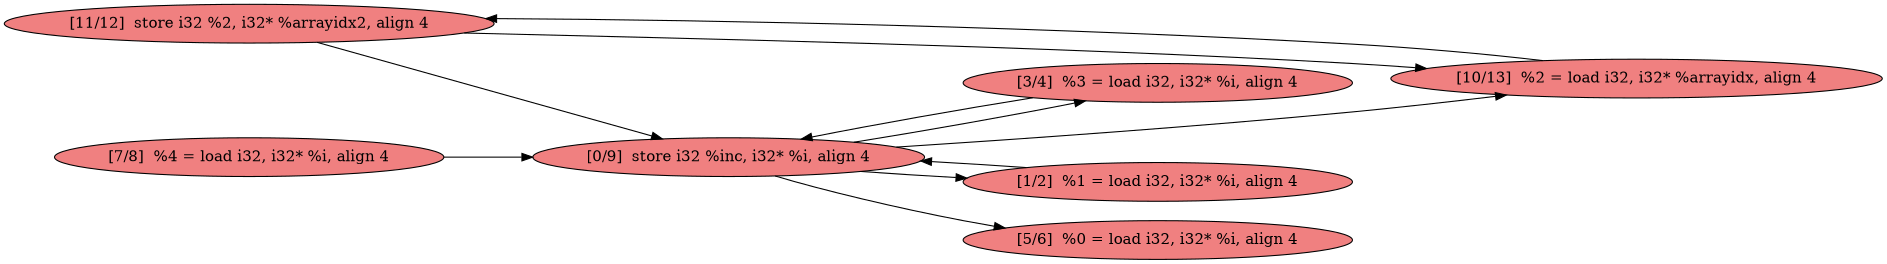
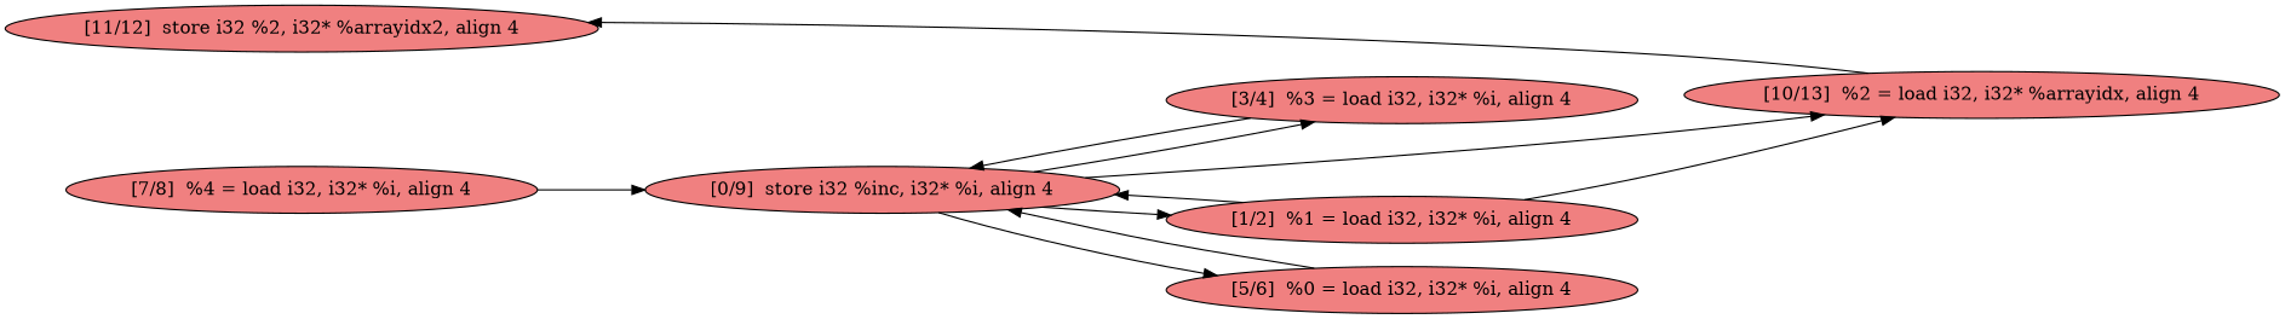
  digraph {
    rankdir=LR
    node [fillcolor=lightcoral shape=ellipse style=filled]
    n1 [label="[11/12]  store i32 %2, i32* %arrayidx2, align 4"]
    n2 [label="[10/13]  %2 = load i32, i32* %arrayidx, align 4"]
    n3 [label="[3/4]  %3 = load i32, i32* %i, align 4"]
    n4 [label="[0/9]  store i32 %inc, i32* %i, align 4"]
    n5 [label="[1/2]  %1 = load i32, i32* %i, align 4"]
    n6 [label="[5/6]  %0 = load i32, i32* %i, align 4"]
    n7 [label="[7/8]  %4 = load i32, i32* %i, align 4"]
-   n1 -> n2
+   n5 -> n2
    n2 -> n1
    n3 -> n4
    n4 -> n2
    n4 -> n3
    n4 -> n5
    n4 -> n6
    n5 -> n4
-   n1 -> n4
+   n6 -> n4
    n7 -> n4
  }
